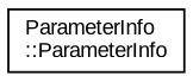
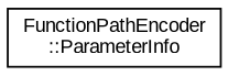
  digraph {
    rankdir=LR
    fontname="Liberation Sans"
-   n1 [color=black fillcolor=white fontname="Liberation Sans" fontsize=10 height=0.2 label="ParameterInfo\l::ParameterInfo" shape=record style=filled width=0.4]
+   n1 [color=black fillcolor=white fontname="Liberation Sans" fontsize=10 height=0.2 label="FunctionPathEncoder\l::ParameterInfo" shape=record style=filled width=0.4]
  }
